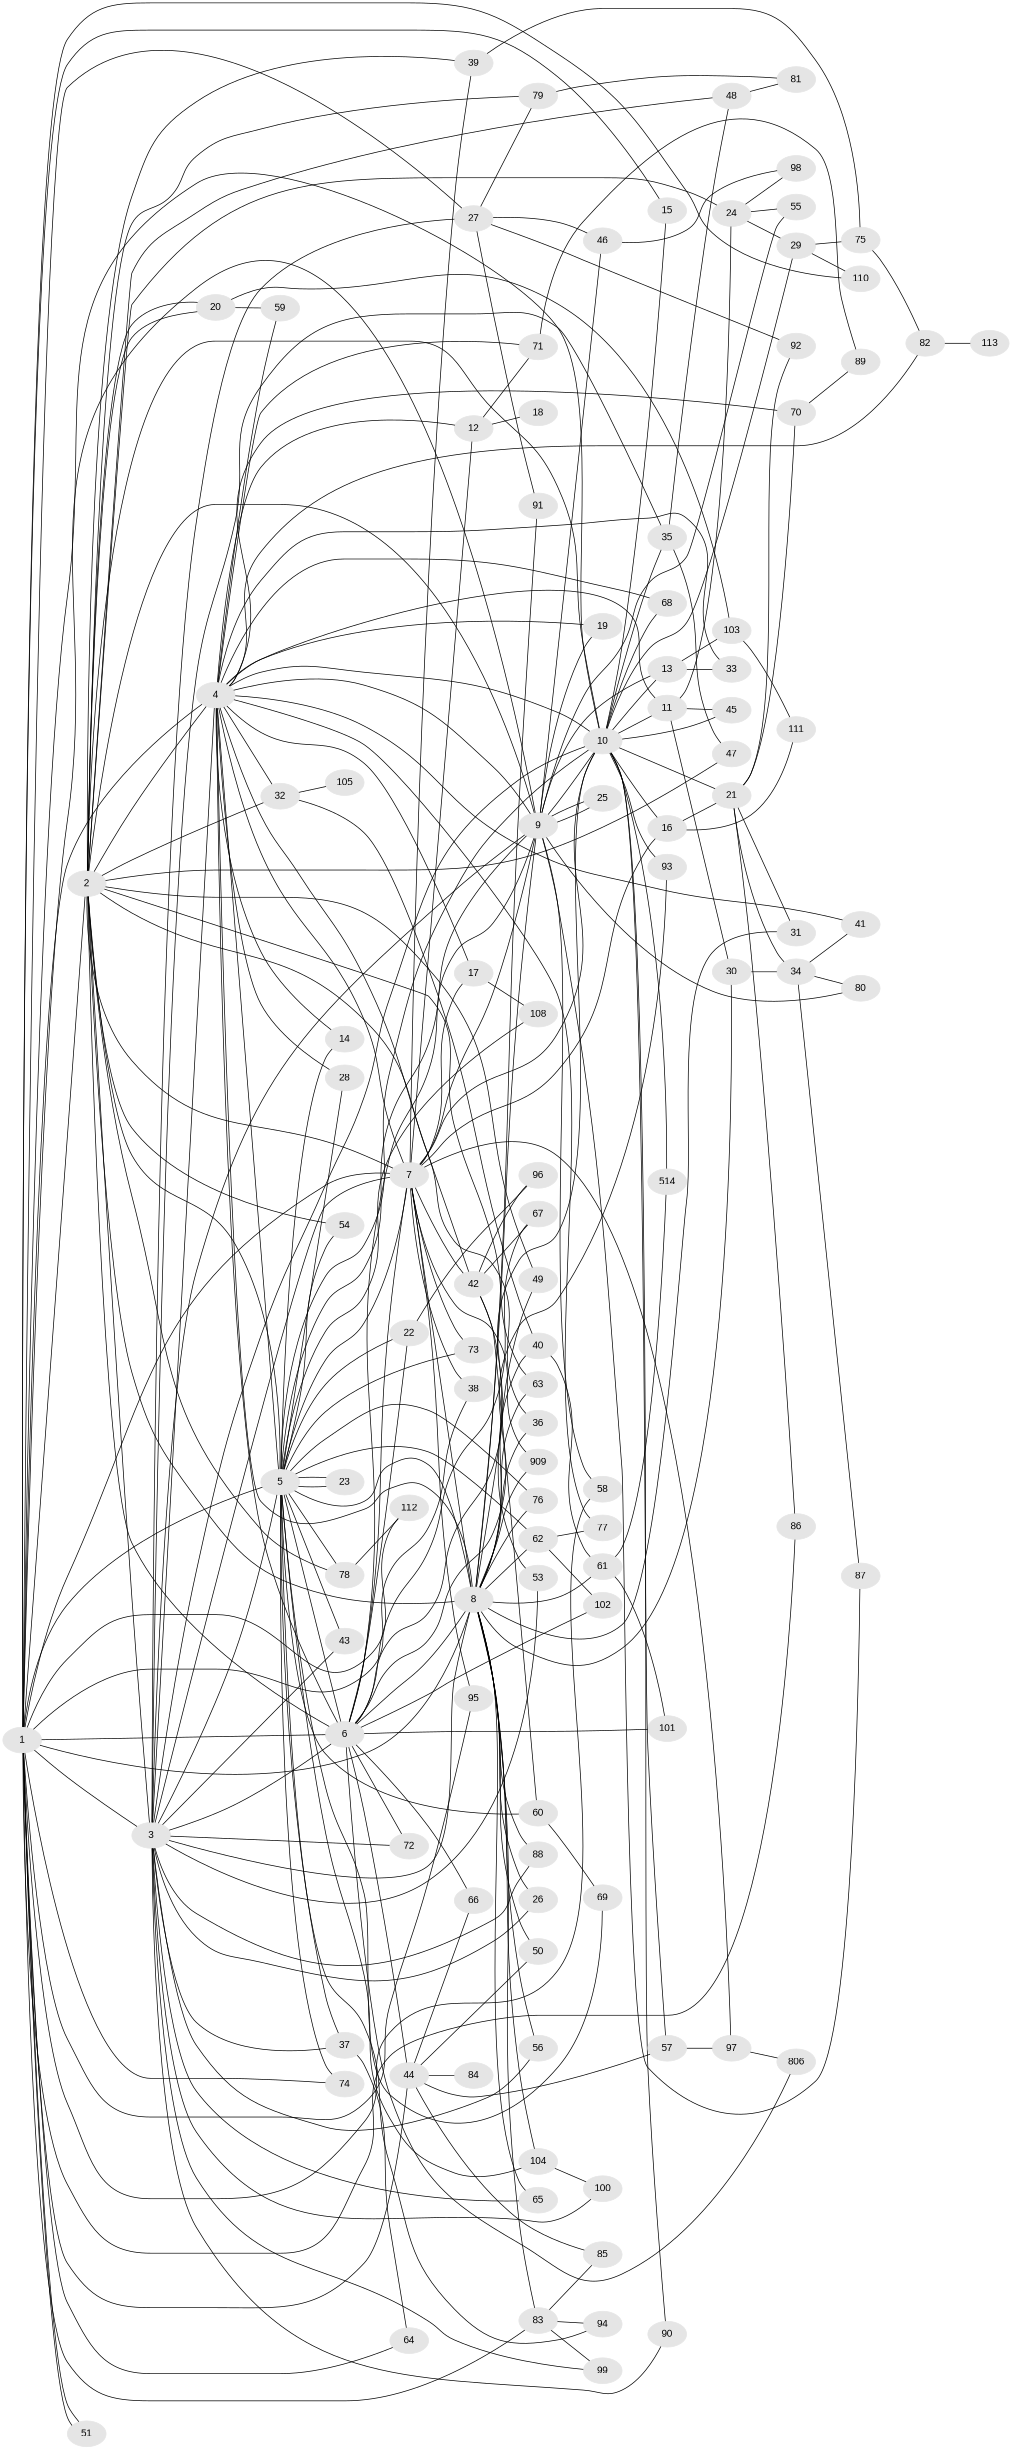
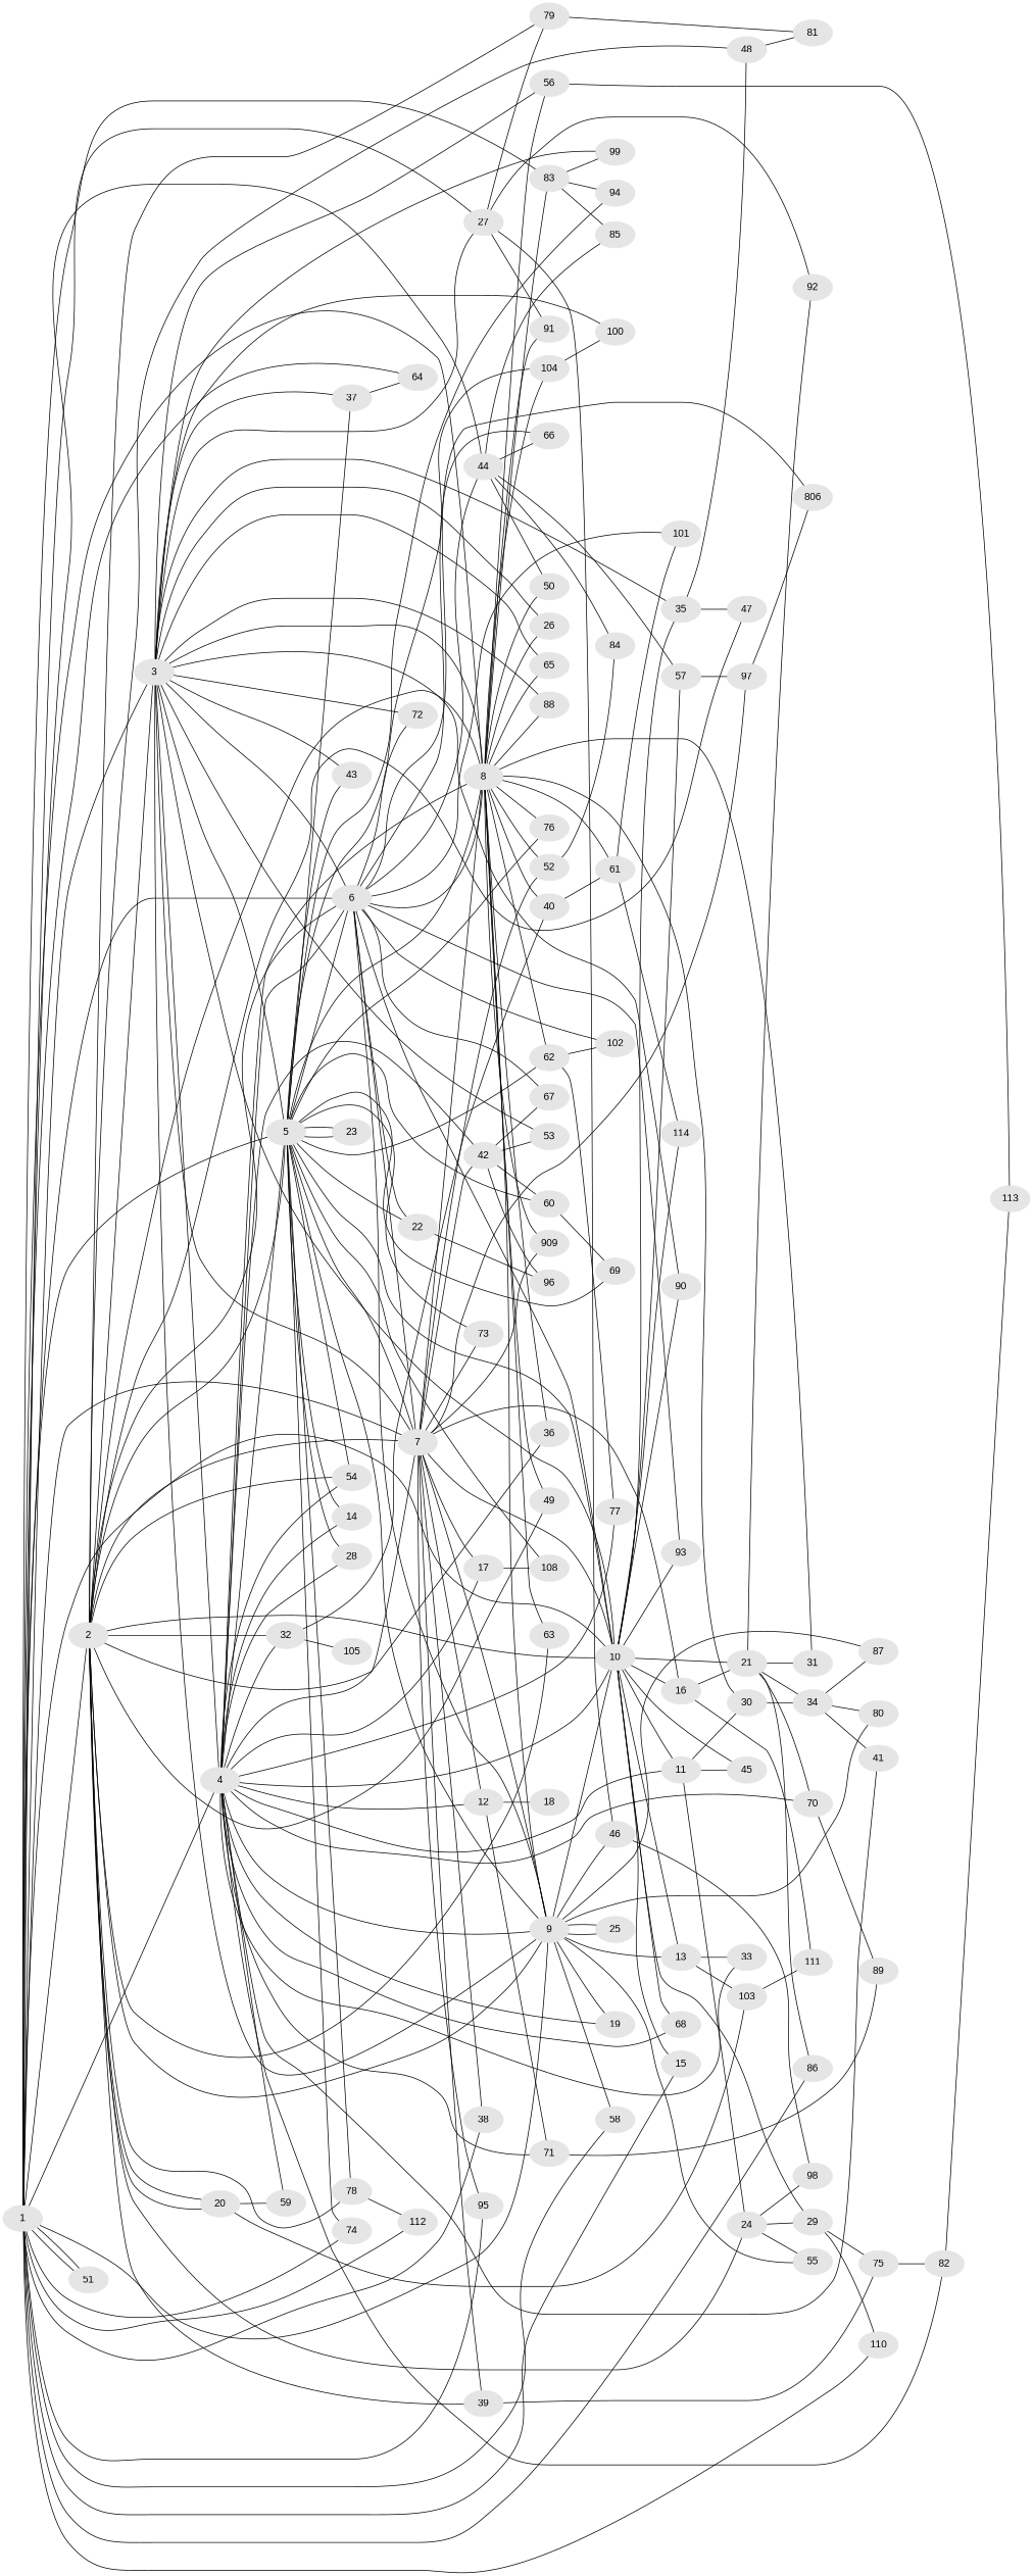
  graph {
    fontname="Liberation Sans"
    rankdir=LR
    node [color=gray90 fontname="Liberation Sans" style=filled]
    edge [fontname="Liberation Sans"]
    1
    2
    3
    4
    5
    6
    7
    8
    9
    10
    15
    27
    38
    44
    51
    58
    64
    74
    83
    86
    95
    110
    112
    20
    24
    32
    36
    39
    47
    48
    49
    54
    63
    78
    79
    26
    35
    37
    43
    53
    56
    65
    72
    88
    90
    99
    100
    11
    12
    14
    17
    19
    28
    33
    41
    42
    59
    68
    70
    71
    77
    82
    22
    23
    60
    62
    69
    73
    76
    94
    104
    108
    66
    67
    93
    101
    102
    n78 [label=806]
    16
+   52
    97
    n82 [label=909]
    30
    31
    40
    50
    61
    91
    13
    25
    46
    55
    80
    87
    21
    29
    45
    57
-   114 [label=514]
+   114
    92
    84
    85
    103
    98
    105
    75
    81
    113
    18
    96
    89
    111
    34
    1 -- 2
    1 -- 3
    1 -- 4
    1 -- 5
    1 -- 6
    1 -- 7
    1 -- 8
    1 -- 9
    1 -- 10
    1 -- 15
    1 -- 27
    1 -- 38
    1 -- 44
    1 -- 51
    1 -- 51
    1 -- 58
    1 -- 64
    1 -- 74
    1 -- 83
    1 -- 86
    1 -- 95
    1 -- 110
    1 -- 112
    2 -- 3
-   2 -- 4
+   54 -- 4
    2 -- 5
    2 -- 6
    2 -- 7
    2 -- 8
    2 -- 9
    2 -- 10
    2 -- 20
    2 -- 20
    2 -- 24
    2 -- 32
    2 -- 36
    2 -- 39
    2 -- 47
    2 -- 48
    2 -- 49
    2 -- 54
    2 -- 63
    2 -- 78
    2 -- 79
    3 -- 4
    3 -- 5
    3 -- 6
    3 -- 7
    3 -- 8
    3 -- 9
    3 -- 10
    3 -- 27
    3 -- 26
    3 -- 35
    3 -- 37
    3 -- 43
    3 -- 53
    3 -- 56
    3 -- 65
    3 -- 72
    3 -- 88
    3 -- 90
    3 -- 99
    3 -- 100
    4 -- 5
    4 -- 6
    4 -- 7
    4 -- 8
    4 -- 9
    4 -- 10
    4 -- 32
    4 -- 11
    4 -- 12
    4 -- 14
    4 -- 17
    4 -- 19
    4 -- 28
    4 -- 33
    4 -- 41
    4 -- 42
    4 -- 59
    4 -- 68
    4 -- 70
    4 -- 71
    4 -- 77
    4 -- 82
    5 -- 6
    5 -- 7
    5 -- 8
    5 -- 9
    5 -- 10
    5 -- 74
    5 -- 54
    5 -- 78
    5 -- 37
    5 -- 43
    5 -- 14
    5 -- 28
    5 -- 22
    5 -- 23
    5 -- 23
    5 -- 60
    5 -- 62
    5 -- 69
    5 -- 73
    5 -- 76
    5 -- 94
    5 -- 104
    5 -- 108
    6 -- 7
    6 -- 8
    6 -- 9
    6 -- 10
    6 -- 44
    6 -- 72
    6 -- 22
    6 -- 66
    6 -- 67
    6 -- 93
    6 -- 101
    6 -- 102
    6 -- n78
    7 -- 8
    7 -- 9
    7 -- 10
    7 -- 38
    7 -- 95
    7 -- 39
    7 -- 12
    7 -- 17
    7 -- 42
    7 -- 73
    7 -- 16
+   7 -- 52
    7 -- 97
    7 -- n82
    8 -- 9
    8 -- 83
    8 -- 36
    8 -- 49
    8 -- 63
    8 -- 26
    8 -- 56
    8 -- 65
    8 -- 88
    8 -- 62
    8 -- 76
    8 -- 104
+   8 -- 52
    8 -- n82
    8 -- 30
    8 -- 31
    8 -- 40
    8 -- 50
    8 -- 61
    8 -- 91
    9 -- 10
    9 -- 58
    9 -- 19
    9 -- 13
    9 -- 25
    9 -- 25
    9 -- 46
    9 -- 55
    9 -- 80
    9 -- 87
    10 -- 15
    10 -- 35
    10 -- 90
    10 -- 11
    10 -- 68
    10 -- 93
    10 -- 16
    10 -- 13
    10 -- 21
    10 -- 29
    10 -- 45
    10 -- 57
    10 -- 114
    27 -- 79
    27 -- 91
    27 -- 46
    27 -- 92
    44 -- 66
    44 -- 50
    44 -- 57
    44 -- 84
    44 -- 85
    83 -- 99
    83 -- 94
    83 -- 85
    20 -- 59
    20 -- 103
    24 -- 55
    24 -- 29
    24 -- 98
    32 -- 40
    32 -- 105
    39 -- 75
    48 -- 81
    78 -- 112
    79 -- 81
    35 -- 47
    35 -- 48
    37 -- 64
+   56 -- 113
    11 -- 24
    11 -- 30
    11 -- 45
    12 -- 71
    12 -- 18
    17 -- 108
    42 -- 53
    42 -- 60
    42 -- 67
    42 -- 96
    70 -- 89
    71 -- 89
    82 -- 113
    22 -- 96
    60 -- 69
    62 -- 77
    62 -- 102
    104 -- 100
    16 -- 21
    16 -- 111
+   52 -- 84
    97 -- n78
    30 -- 34
    40 -- 61
    61 -- 101
    61 -- 114
    13 -- 33
    13 -- 103
    46 -- 98
    21 -- 86
    21 -- 70
    21 -- 31
    21 -- 92
    21 -- 34
    29 -- 110
    29 -- 75
    57 -- 97
    103 -- 111
    75 -- 82
    34 -- 41
    34 -- 80
    34 -- 87
  }
